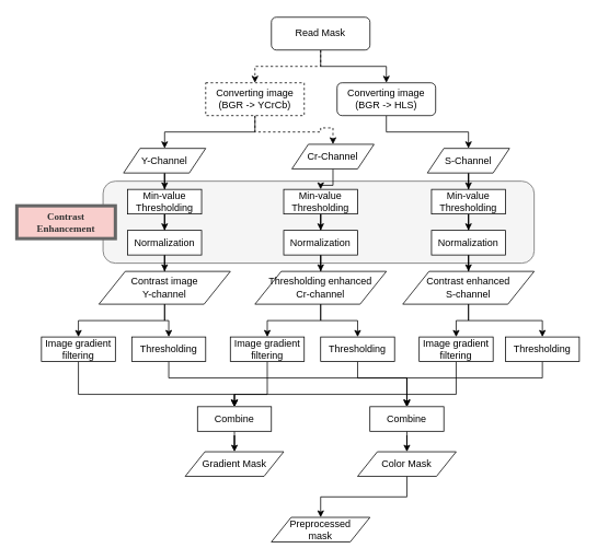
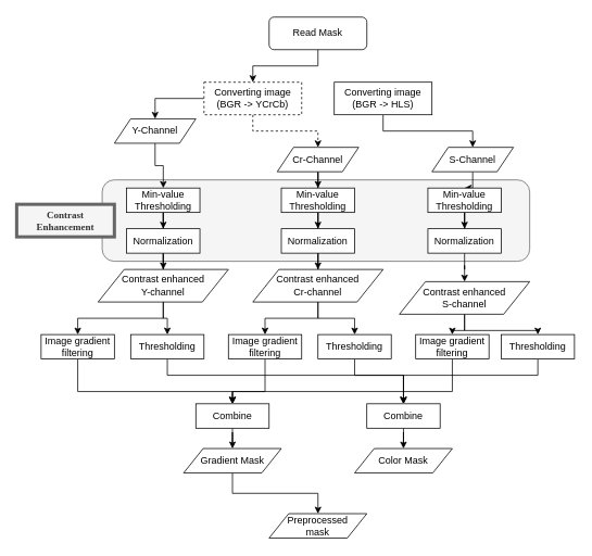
  <mxCell id="0" />
  <mxCell id="1" parent="0" />
  <mxCell id="2" value="" style="rounded=1;whiteSpace=wrap;html=1;fillColor=#f5f5f5;strokeColor=#666666;fontColor=#333333;" parent="1" vertex="1"><mxGeometry x="125" y="220" width="525" height="100" as="geometry" /></mxCell>
- <mxCell id="3" style="edgeStyle=orthogonalEdgeStyle;rounded=0;orthogonalLoop=1;jettySize=auto;html=1;exitX=0.5;exitY=1;exitDx=0;exitDy=0;entryX=0.5;entryY=0;entryDx=0;entryDy=0;dashed=1;" parent="1" source="5" target="8" edge="1"><mxGeometry relative="1" as="geometry"><Array as="points"><mxPoint x="390" y="80" /><mxPoint x="310" y="80" /></Array></mxGeometry></mxCell>
- <mxCell id="4" style="edgeStyle=orthogonalEdgeStyle;rounded=0;orthogonalLoop=1;jettySize=auto;html=1;exitX=0.5;exitY=1;exitDx=0;exitDy=0;entryX=0.5;entryY=0;entryDx=0;entryDy=0;" parent="1" source="5" target="10" edge="1"><mxGeometry relative="1" as="geometry" /></mxCell>
+ <mxCell id="3" style="edgeStyle=orthogonalEdgeStyle;rounded=0;orthogonalLoop=1;jettySize=auto;html=1;exitX=0.5;exitY=1;exitDx=0;exitDy=0;entryX=0.5;entryY=0;entryDx=0;entryDy=0;" parent="1" source="5" target="8" edge="1"><mxGeometry relative="1" as="geometry"><Array as="points"><mxPoint x="390" y="80" /><mxPoint x="310" y="80" /></Array></mxGeometry></mxCell>
  <mxCell id="5" value="Read Mask" style="rounded=1;whiteSpace=wrap;html=1;fontSize=12;glass=0;strokeWidth=1;shadow=0;" parent="1" vertex="1"><mxGeometry x="330" y="20" width="120" height="40" as="geometry" /></mxCell>
  <mxCell id="6" style="edgeStyle=orthogonalEdgeStyle;rounded=0;orthogonalLoop=1;jettySize=auto;html=1;entryX=0.5;entryY=0;entryDx=0;entryDy=0;" parent="1" source="8" target="12" edge="1"><mxGeometry relative="1" as="geometry" /></mxCell>
  <mxCell id="7" style="edgeStyle=orthogonalEdgeStyle;rounded=0;orthogonalLoop=1;jettySize=auto;html=1;dashed=1;" parent="1" source="8" target="14" edge="1"><mxGeometry relative="1" as="geometry" /></mxCell>
  <mxCell id="8" value="Converting image&lt;br&gt;(BGR -&amp;gt; YCrCb)" style="rounded=0;whiteSpace=wrap;html=1;dashed=1;" parent="1" vertex="1"><mxGeometry x="250" y="100" width="120" height="40" as="geometry" /></mxCell>
  <mxCell id="9" style="edgeStyle=orthogonalEdgeStyle;rounded=0;orthogonalLoop=1;jettySize=auto;html=1;entryX=0.5;entryY=0;entryDx=0;entryDy=0;" parent="1" source="10" target="16" edge="1"><mxGeometry relative="1" as="geometry" /></mxCell>
- <mxCell id="10" value="Converting image&lt;br&gt;(BGR -&amp;gt; HLS)" style="whiteSpace=wrap;html=1;rounded=1;" parent="1" vertex="1"><mxGeometry x="410" y="100" width="120" height="40" as="geometry" /></mxCell>
+ <mxCell id="10" value="Converting image&lt;br&gt;(BGR -&amp;gt; HLS)" style="rounded=0;whiteSpace=wrap;html=1;" parent="1" vertex="1"><mxGeometry x="410" y="100" width="120" height="40" as="geometry" /></mxCell>
  <mxCell id="11" style="edgeStyle=orthogonalEdgeStyle;rounded=0;orthogonalLoop=1;jettySize=auto;html=1;entryX=0.5;entryY=0;entryDx=0;entryDy=0;" parent="1" source="12" target="18" edge="1"><mxGeometry relative="1" as="geometry" /></mxCell>
- <mxCell id="12" value="Y-Channel" style="shape=parallelogram;perimeter=parallelogramPerimeter;whiteSpace=wrap;html=1;" parent="1" vertex="1"><mxGeometry x="150" y="180" width="100" height="30" as="geometry" /></mxCell>
+ <mxCell id="12" value="Y-Channel" style="shape=parallelogram;perimeter=parallelogramPerimeter;whiteSpace=wrap;html=1;" parent="1" vertex="1"><mxGeometry x="140" y="145" width="100" height="30" as="geometry" /></mxCell>
  <mxCell id="13" style="edgeStyle=orthogonalEdgeStyle;rounded=0;orthogonalLoop=1;jettySize=auto;html=1;entryX=0.5;entryY=0;entryDx=0;entryDy=0;" parent="1" source="14" target="20" edge="1"><mxGeometry relative="1" as="geometry" /></mxCell>
- <mxCell id="14" value="Cr-Channel" style="shape=parallelogram;perimeter=parallelogramPerimeter;whiteSpace=wrap;html=1;" parent="1" vertex="1"><mxGeometry x="355" y="175" width="100" height="30" as="geometry" /></mxCell>
+ <mxCell id="14" value="Cr-Channel" style="shape=parallelogram;perimeter=parallelogramPerimeter;whiteSpace=wrap;html=1;" parent="1" vertex="1"><mxGeometry x="340" y="180" width="100" height="30" as="geometry" /></mxCell>
  <mxCell id="15" style="edgeStyle=orthogonalEdgeStyle;rounded=0;orthogonalLoop=1;jettySize=auto;html=1;entryX=0.5;entryY=0;entryDx=0;entryDy=0;" parent="1" source="16" target="22" edge="1"><mxGeometry relative="1" as="geometry" /></mxCell>
- <mxCell id="16" value="S-Channel" style="shape=parallelogram;perimeter=parallelogramPerimeter;whiteSpace=wrap;html=1;" parent="1" vertex="1"><mxGeometry x="520" y="180" width="100" height="30" as="geometry" /></mxCell>
+ <mxCell id="16" value="S-Channel" style="shape=parallelogram;perimeter=parallelogramPerimeter;whiteSpace=wrap;html=1;" parent="1" vertex="1"><mxGeometry x="530" y="180" width="100" height="30" as="geometry" /></mxCell>
  <mxCell id="17" style="edgeStyle=orthogonalEdgeStyle;rounded=0;orthogonalLoop=1;jettySize=auto;html=1;" parent="1" source="18" target="24" edge="1"><mxGeometry relative="1" as="geometry" /></mxCell>
  <mxCell id="18" value="Min-value&lt;br&gt;Thresholding" style="rounded=0;whiteSpace=wrap;html=1;" parent="1" vertex="1"><mxGeometry x="155" y="230" width="90" height="30" as="geometry" /></mxCell>
  <mxCell id="19" style="edgeStyle=orthogonalEdgeStyle;rounded=0;orthogonalLoop=1;jettySize=auto;html=1;" parent="1" source="20" target="26" edge="1"><mxGeometry relative="1" as="geometry" /></mxCell>
  <mxCell id="20" value="Min-value&lt;br&gt;Thresholding" style="rounded=0;whiteSpace=wrap;html=1;" parent="1" vertex="1"><mxGeometry x="345" y="230" width="90" height="30" as="geometry" /></mxCell>
  <mxCell id="21" style="edgeStyle=orthogonalEdgeStyle;rounded=0;orthogonalLoop=1;jettySize=auto;html=1;" parent="1" source="22" target="28" edge="1"><mxGeometry relative="1" as="geometry" /></mxCell>
  <mxCell id="22" value="Min-value&lt;br&gt;Thresholding" style="rounded=0;whiteSpace=wrap;html=1;" parent="1" vertex="1"><mxGeometry x="525" y="230" width="90" height="30" as="geometry" /></mxCell>
  <mxCell id="23" style="edgeStyle=orthogonalEdgeStyle;rounded=0;orthogonalLoop=1;jettySize=auto;html=1;entryX=0.5;entryY=0;entryDx=0;entryDy=0;" parent="1" source="24" target="31" edge="1"><mxGeometry relative="1" as="geometry" /></mxCell>
  <mxCell id="24" value="Normalization" style="rounded=0;whiteSpace=wrap;html=1;" parent="1" vertex="1"><mxGeometry x="155" y="280" width="90" height="30" as="geometry" /></mxCell>
  <mxCell id="25" style="edgeStyle=orthogonalEdgeStyle;rounded=0;orthogonalLoop=1;jettySize=auto;html=1;entryX=0.5;entryY=0;entryDx=0;entryDy=0;" parent="1" source="26" target="36" edge="1"><mxGeometry relative="1" as="geometry" /></mxCell>
  <mxCell id="26" value="Normalization" style="rounded=0;whiteSpace=wrap;html=1;" parent="1" vertex="1"><mxGeometry x="345" y="280" width="90" height="30" as="geometry" /></mxCell>
  <mxCell id="27" style="edgeStyle=orthogonalEdgeStyle;rounded=0;orthogonalLoop=1;jettySize=auto;html=1;entryX=0.5;entryY=0;entryDx=0;entryDy=0;" parent="1" source="28" target="39" edge="1"><mxGeometry relative="1" as="geometry" /></mxCell>
  <mxCell id="28" value="Normalization" style="rounded=0;whiteSpace=wrap;html=1;" parent="1" vertex="1"><mxGeometry x="525" y="280" width="90" height="30" as="geometry" /></mxCell>
  <mxCell id="29" style="edgeStyle=orthogonalEdgeStyle;rounded=0;orthogonalLoop=1;jettySize=auto;html=1;entryX=0.5;entryY=0;entryDx=0;entryDy=0;" parent="1" source="31" target="33" edge="1"><mxGeometry relative="1" as="geometry" /></mxCell>
  <mxCell id="30" style="edgeStyle=orthogonalEdgeStyle;rounded=0;orthogonalLoop=1;jettySize=auto;html=1;entryX=0.5;entryY=0;entryDx=0;entryDy=0;" parent="1" source="31" target="49" edge="1"><mxGeometry relative="1" as="geometry" /></mxCell>
- <mxCell id="31" value="Contrast image&lt;br&gt;Y-channel" style="shape=parallelogram;perimeter=parallelogramPerimeter;whiteSpace=wrap;html=1;" parent="1" vertex="1"><mxGeometry x="120" y="330" width="160" height="40" as="geometry" /></mxCell>
+ <mxCell id="31" value="Contrast enhanced&lt;br&gt;Y-channel" style="shape=parallelogram;perimeter=parallelogramPerimeter;whiteSpace=wrap;html=1;" parent="1" vertex="1"><mxGeometry x="120" y="330" width="160" height="40" as="geometry" /></mxCell>
  <mxCell id="32" style="edgeStyle=orthogonalEdgeStyle;rounded=0;orthogonalLoop=1;jettySize=auto;html=1;" parent="1" source="33" target="53" edge="1"><mxGeometry relative="1" as="geometry"><Array as="points"><mxPoint x="95" y="480" /><mxPoint x="285" y="480" /></Array></mxGeometry></mxCell>
  <mxCell id="33" value="Image gradient filtering&lt;span style=&quot;font-family: monospace ; font-size: 0px&quot;&gt;%3CmxGraphModel%3E%3Croot%3E%3CmxCell%20id%3D%220%22%2F%3E%3CmxCell%20id%3D%221%22%20parent%3D%220%22%2F%3E%3CmxCell%20id%3D%222%22%20value%3D%22Thresholding%22%20style%3D%22rounded%3D0%3BwhiteSpace%3Dwrap%3Bhtml%3D1%3B%22%20vertex%3D%221%22%20parent%3D%221%22%3E%3CmxGeometry%20x%3D%22205%22%20y%3D%22290%22%20width%3D%2290%22%20height%3D%2230%22%20as%3D%22geometry%22%2F%3E%3C%2FmxCell%3E%3C%2Froot%3E%3C%2FmxGraphModel%3E&lt;/span&gt;&lt;span style=&quot;font-family: monospace ; font-size: 0px&quot;&gt;%3CmxGraphModel%3E%3Croot%3E%3CmxCell%20id%3D%220%22%2F%3E%3CmxCell%20id%3D%221%22%20parent%3D%220%22%2F%3E%3CmxCell%20id%3D%222%22%20value%3D%22Thresholding%22%20style%3D%22rounded%3D0%3BwhiteSpace%3Dwrap%3Bhtml%3D1%3B%22%20vertex%3D%221%22%20parent%3D%221%22%3E%3CmxGeometry%20x%3D%22205%22%20y%3D%22290%22%20width%3D%2290%22%20height%3D%2230%22%20as%3D%22geometry%22%2F%3E%3C%2FmxCell%3E%3C%2Froot%3E%3C%2FmxGraphModel%3E&lt;/span&gt;" style="rounded=0;whiteSpace=wrap;html=1;" parent="1" vertex="1"><mxGeometry x="50" y="410" width="90" height="30" as="geometry" /></mxCell>
  <mxCell id="34" style="edgeStyle=orthogonalEdgeStyle;rounded=0;orthogonalLoop=1;jettySize=auto;html=1;entryX=0.5;entryY=0;entryDx=0;entryDy=0;" parent="1" source="36" target="41" edge="1"><mxGeometry relative="1" as="geometry" /></mxCell>
  <mxCell id="35" style="edgeStyle=orthogonalEdgeStyle;rounded=0;orthogonalLoop=1;jettySize=auto;html=1;entryX=0.5;entryY=0;entryDx=0;entryDy=0;" parent="1" source="36" target="47" edge="1"><mxGeometry relative="1" as="geometry" /></mxCell>
- <mxCell id="36" value="Thresholding enhanced&lt;br&gt;Cr-channel" style="shape=parallelogram;perimeter=parallelogramPerimeter;whiteSpace=wrap;html=1;" parent="1" vertex="1"><mxGeometry x="310" y="330" width="160" height="40" as="geometry" /></mxCell>
+ <mxCell id="36" value="Contrast enhanced&lt;br&gt;Cr-channel" style="shape=parallelogram;perimeter=parallelogramPerimeter;whiteSpace=wrap;html=1;" parent="1" vertex="1"><mxGeometry x="310" y="330" width="160" height="40" as="geometry" /></mxCell>
  <mxCell id="37" style="edgeStyle=orthogonalEdgeStyle;rounded=0;orthogonalLoop=1;jettySize=auto;html=1;entryX=0.5;entryY=0;entryDx=0;entryDy=0;" parent="1" source="39" target="43" edge="1"><mxGeometry relative="1" as="geometry" /></mxCell>
  <mxCell id="38" style="edgeStyle=orthogonalEdgeStyle;rounded=0;orthogonalLoop=1;jettySize=auto;html=1;entryX=0.5;entryY=0;entryDx=0;entryDy=0;" parent="1" source="39" target="45" edge="1"><mxGeometry relative="1" as="geometry" /></mxCell>
- <mxCell id="39" value="Contrast enhanced&lt;br&gt;S-channel" style="shape=parallelogram;perimeter=parallelogramPerimeter;whiteSpace=wrap;html=1;" parent="1" vertex="1"><mxGeometry x="490" y="330" width="160" height="40" as="geometry" /></mxCell>
+ <mxCell id="39" value="Contrast enhanced&lt;br&gt;S-channel" style="shape=parallelogram;perimeter=parallelogramPerimeter;whiteSpace=wrap;html=1;" parent="1" vertex="1"><mxGeometry x="490" y="345" width="160" height="40" as="geometry" /></mxCell>
  <mxCell id="40" style="edgeStyle=orthogonalEdgeStyle;rounded=0;orthogonalLoop=1;jettySize=auto;html=1;entryX=0.5;entryY=0;entryDx=0;entryDy=0;" parent="1" source="41" target="53" edge="1"><mxGeometry relative="1" as="geometry"><Array as="points"><mxPoint x="325" y="480" /><mxPoint x="285" y="480" /></Array></mxGeometry></mxCell>
  <mxCell id="41" value="Image gradient filtering&lt;span style=&quot;font-family: monospace ; font-size: 0px&quot;&gt;%3CmxGraphModel%3E%3Croot%3E%3CmxCell%20id%3D%220%22%2F%3E%3CmxCell%20id%3D%221%22%20parent%3D%220%22%2F%3E%3CmxCell%20id%3D%222%22%20value%3D%22Thresholding%22%20style%3D%22rounded%3D0%3BwhiteSpace%3Dwrap%3Bhtml%3D1%3B%22%20vertex%3D%221%22%20parent%3D%221%22%3E%3CmxGeometry%20x%3D%22205%22%20y%3D%22290%22%20width%3D%2290%22%20height%3D%2230%22%20as%3D%22geometry%22%2F%3E%3C%2FmxCell%3E%3C%2Froot%3E%3C%2FmxGraphModel%3E&lt;/span&gt;&lt;span style=&quot;font-family: monospace ; font-size: 0px&quot;&gt;%3CmxGraphModel%3E%3Croot%3E%3CmxCell%20id%3D%220%22%2F%3E%3CmxCell%20id%3D%221%22%20parent%3D%220%22%2F%3E%3CmxCell%20id%3D%222%22%20value%3D%22Thresholding%22%20style%3D%22rounded%3D0%3BwhiteSpace%3Dwrap%3Bhtml%3D1%3B%22%20vertex%3D%221%22%20parent%3D%221%22%3E%3CmxGeometry%20x%3D%22205%22%20y%3D%22290%22%20width%3D%2290%22%20height%3D%2230%22%20as%3D%22geometry%22%2F%3E%3C%2FmxCell%3E%3C%2Froot%3E%3C%2FmxGraphModel%3E&lt;/span&gt;" style="rounded=0;whiteSpace=wrap;html=1;" parent="1" vertex="1"><mxGeometry x="280" y="410" width="90" height="30" as="geometry" /></mxCell>
  <mxCell id="42" style="edgeStyle=orthogonalEdgeStyle;rounded=0;orthogonalLoop=1;jettySize=auto;html=1;entryX=0.5;entryY=0;entryDx=0;entryDy=0;" parent="1" source="43" target="53" edge="1"><mxGeometry relative="1" as="geometry"><Array as="points"><mxPoint x="555" y="480" /><mxPoint x="285" y="480" /></Array></mxGeometry></mxCell>
  <mxCell id="43" value="Image gradient filtering&lt;span style=&quot;font-family: monospace ; font-size: 0px&quot;&gt;%3CmxGraphModel%3E%3Croot%3E%3CmxCell%20id%3D%220%22%2F%3E%3CmxCell%20id%3D%221%22%20parent%3D%220%22%2F%3E%3CmxCell%20id%3D%222%22%20value%3D%22Thresholding%22%20style%3D%22rounded%3D0%3BwhiteSpace%3Dwrap%3Bhtml%3D1%3B%22%20vertex%3D%221%22%20parent%3D%221%22%3E%3CmxGeometry%20x%3D%22205%22%20y%3D%22290%22%20width%3D%2290%22%20height%3D%2230%22%20as%3D%22geometry%22%2F%3E%3C%2FmxCell%3E%3C%2Froot%3E%3C%2FmxGraphModel%3E&lt;/span&gt;&lt;span style=&quot;font-family: monospace ; font-size: 0px&quot;&gt;%3CmxGraphModel%3E%3Croot%3E%3CmxCell%20id%3D%220%22%2F%3E%3CmxCell%20id%3D%221%22%20parent%3D%220%22%2F%3E%3CmxCell%20id%3D%222%22%20value%3D%22Thresholding%22%20style%3D%22rounded%3D0%3BwhiteSpace%3Dwrap%3Bhtml%3D1%3B%22%20vertex%3D%221%22%20parent%3D%221%22%3E%3CmxGeometry%20x%3D%22205%22%20y%3D%22290%22%20width%3D%2290%22%20height%3D%2230%22%20as%3D%22geometry%22%2F%3E%3C%2FmxCell%3E%3C%2Froot%3E%3C%2FmxGraphModel%3E&lt;/span&gt;" style="rounded=0;whiteSpace=wrap;html=1;" parent="1" vertex="1"><mxGeometry x="510" y="410" width="90" height="30" as="geometry" /></mxCell>
  <mxCell id="44" style="edgeStyle=orthogonalEdgeStyle;rounded=0;orthogonalLoop=1;jettySize=auto;html=1;entryX=0.5;entryY=0;entryDx=0;entryDy=0;" parent="1" source="45" target="51" edge="1"><mxGeometry relative="1" as="geometry"><Array as="points"><mxPoint x="660" y="460" /><mxPoint x="495" y="460" /></Array></mxGeometry></mxCell>
  <mxCell id="45" value="Thresholding" style="rounded=0;whiteSpace=wrap;html=1;" parent="1" vertex="1"><mxGeometry x="615" y="410" width="90" height="30" as="geometry" /></mxCell>
  <mxCell id="46" style="edgeStyle=orthogonalEdgeStyle;rounded=0;orthogonalLoop=1;jettySize=auto;html=1;" parent="1" source="47" target="51" edge="1"><mxGeometry relative="1" as="geometry"><Array as="points"><mxPoint x="435" y="460" /><mxPoint x="495" y="460" /></Array></mxGeometry></mxCell>
  <mxCell id="47" value="Thresholding" style="rounded=0;whiteSpace=wrap;html=1;" parent="1" vertex="1"><mxGeometry x="390" y="410" width="90" height="30" as="geometry" /></mxCell>
  <mxCell id="48" style="edgeStyle=orthogonalEdgeStyle;rounded=0;orthogonalLoop=1;jettySize=auto;html=1;entryX=0.5;entryY=0;entryDx=0;entryDy=0;" parent="1" source="49" target="51" edge="1"><mxGeometry relative="1" as="geometry"><Array as="points"><mxPoint x="205" y="460" /><mxPoint x="495" y="460" /></Array></mxGeometry></mxCell>
  <mxCell id="49" value="Thresholding" style="rounded=0;whiteSpace=wrap;html=1;" parent="1" vertex="1"><mxGeometry x="160" y="410" width="90" height="30" as="geometry" /></mxCell>
  <mxCell id="50" style="edgeStyle=orthogonalEdgeStyle;rounded=0;orthogonalLoop=1;jettySize=auto;html=1;entryX=0.5;entryY=0;entryDx=0;entryDy=0;" parent="1" source="51" target="57" edge="1"><mxGeometry relative="1" as="geometry" /></mxCell>
  <mxCell id="51" value="Combine" style="rounded=0;whiteSpace=wrap;html=1;" parent="1" vertex="1"><mxGeometry x="450" y="495" width="90" height="30" as="geometry" /></mxCell>
  <mxCell id="52" style="edgeStyle=orthogonalEdgeStyle;rounded=0;orthogonalLoop=1;jettySize=auto;html=1;entryX=0.5;entryY=0;entryDx=0;entryDy=0;" parent="1" source="53" target="55" edge="1"><mxGeometry relative="1" as="geometry" /></mxCell>
  <mxCell id="53" value="Combine" style="rounded=0;whiteSpace=wrap;html=1;" parent="1" vertex="1"><mxGeometry x="240" y="495" width="90" height="30" as="geometry" /></mxCell>
+ <mxCell id="54" style="edgeStyle=orthogonalEdgeStyle;rounded=0;orthogonalLoop=1;jettySize=auto;html=1;" parent="1" source="55" target="58" edge="1"><mxGeometry relative="1" as="geometry"><mxPoint x="285" y="630" as="targetPoint" /></mxGeometry></mxCell>
  <mxCell id="55" value="Gradient Mask" style="shape=parallelogram;perimeter=parallelogramPerimeter;whiteSpace=wrap;html=1;" parent="1" vertex="1"><mxGeometry x="225" y="550" width="120" height="30" as="geometry" /></mxCell>
- <mxCell id="56" style="edgeStyle=orthogonalEdgeStyle;rounded=0;orthogonalLoop=1;jettySize=auto;html=1;entryX=0.5;entryY=0;entryDx=0;entryDy=0;" parent="1" source="57" target="58" edge="1"><mxGeometry relative="1" as="geometry" /></mxCell>
  <mxCell id="57" value="Color Mask" style="shape=parallelogram;perimeter=parallelogramPerimeter;whiteSpace=wrap;html=1;" parent="1" vertex="1"><mxGeometry x="435" y="550" width="120" height="30" as="geometry" /></mxCell>
  <mxCell id="58" value="Preprocessed&lt;br&gt;mask" style="shape=parallelogram;perimeter=parallelogramPerimeter;whiteSpace=wrap;html=1;" parent="1" vertex="1"><mxGeometry x="330" y="630" width="120" height="30" as="geometry" /></mxCell>
- <mxCell id="59" value="Contrast&lt;br&gt;Enhancement" style="rounded=0;whiteSpace=wrap;html=1;fillColor=#f8cecc;strokeColor=#666666;fontColor=#333333;strokeWidth=4;fontFamily=Verdana;fontStyle=1;" parent="1" vertex="1"><mxGeometry x="20" y="250" width="120" height="40" as="geometry" /></mxCell>
+ <mxCell id="59" value="Contrast&lt;br&gt;Enhancement" style="rounded=0;whiteSpace=wrap;html=1;fillColor=#f5f5f5;strokeColor=#666666;fontColor=#333333;strokeWidth=4;fontFamily=Verdana;fontStyle=1" parent="1" vertex="1"><mxGeometry x="20" y="250" width="120" height="40" as="geometry" /></mxCell>
